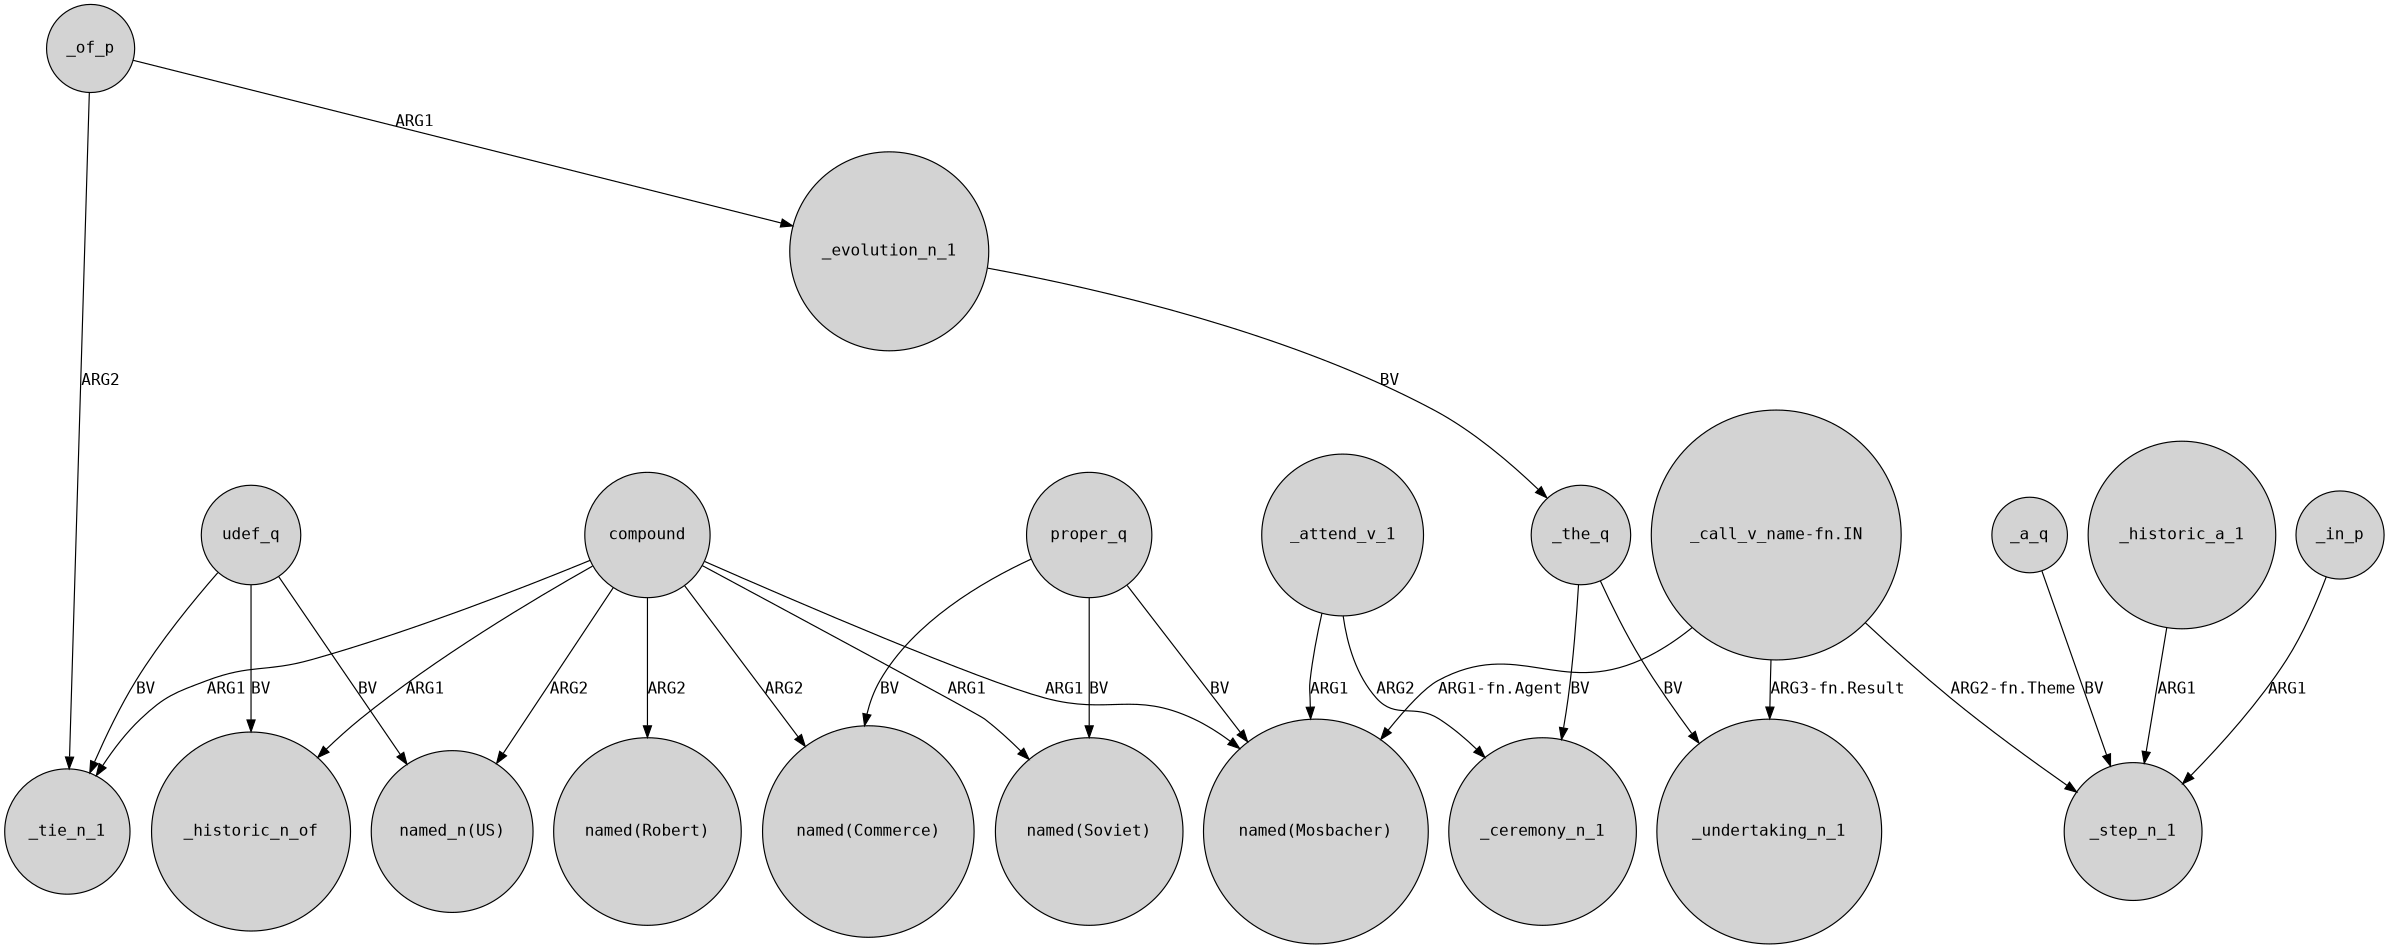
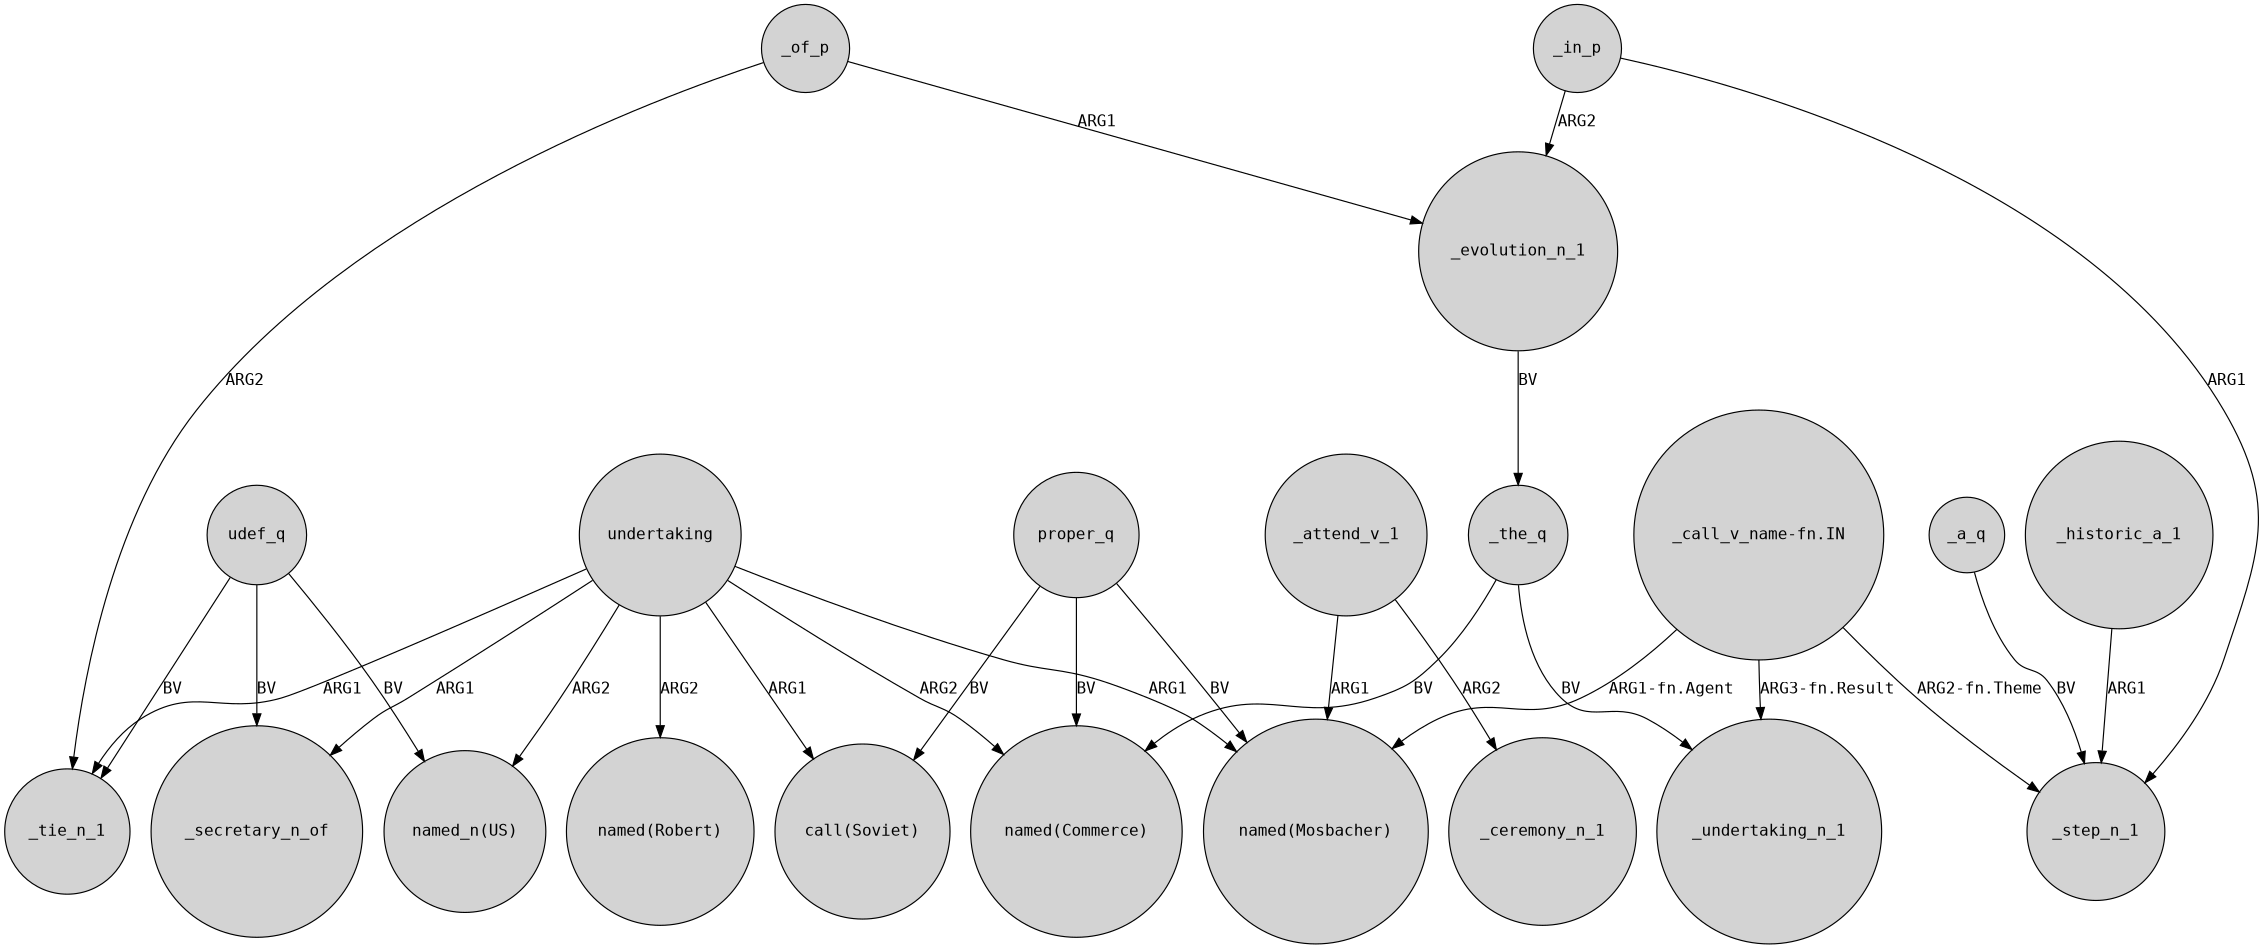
  digraph {
    fontname="DejaVu Sans Mono"
    node [fontname="DejaVu Sans Mono" shape=circle style=filled]
    edge [fontname="DejaVu Sans Mono"]
    udef_q
-   _secretary_n_of [label=_historic_n_of]
+   _secretary_n_of
    "named_n(US)"
    _tie_n_1
-   compound
+   compound [label=undertaking]
    "named(Robert)"
-   "named(Soviet)"
+   "named(Soviet)" [label="call(Soviet)"]
    "named(Mosbacher)"
    "named(Commerce)"
    "_call_v_name-fn.IN"
    _step_n_1
    _undertaking_n_1
    proper_q
    _the_q
    _ceremony_n_1
    _evolution_n_1
    _a_q
    _historic_a_1
    _attend_v_1
    _in_p
    _of_p
    udef_q -> _secretary_n_of [label=BV]
    udef_q -> "named_n(US)" [label=BV]
    udef_q -> _tie_n_1 [label=BV]
    compound -> _secretary_n_of [label=ARG1]
    compound -> "named_n(US)" [label=ARG2]
    compound -> _tie_n_1 [label=ARG1]
    compound -> "named(Robert)" [label=ARG2]
    compound -> "named(Soviet)" [label=ARG1]
    compound -> "named(Mosbacher)" [label=ARG1]
    compound -> "named(Commerce)" [label=ARG2]
    "_call_v_name-fn.IN" -> "named(Mosbacher)" [label="ARG1-fn.Agent"]
    "_call_v_name-fn.IN" -> _step_n_1 [label="ARG2-fn.Theme"]
    "_call_v_name-fn.IN" -> _undertaking_n_1 [label="ARG3-fn.Result"]
    proper_q -> "named(Soviet)" [label=BV]
    proper_q -> "named(Mosbacher)" [label=BV]
    proper_q -> "named(Commerce)" [label=BV]
    _the_q -> _undertaking_n_1 [label=BV]
-   _the_q -> _ceremony_n_1 [label=BV]
+   _the_q -> "named(Commerce)" [label=BV]
    _evolution_n_1 -> _the_q [label=BV]
    _a_q -> _step_n_1 [label=BV]
    _historic_a_1 -> _step_n_1 [label=ARG1]
    _attend_v_1 -> "named(Mosbacher)" [label=ARG1]
    _attend_v_1 -> _ceremony_n_1 [label=ARG2]
    _in_p -> _step_n_1 [label=ARG1]
+   _in_p -> _evolution_n_1 [label=ARG2]
    _of_p -> _tie_n_1 [label=ARG2]
    _of_p -> _evolution_n_1 [label=ARG1]
  }
